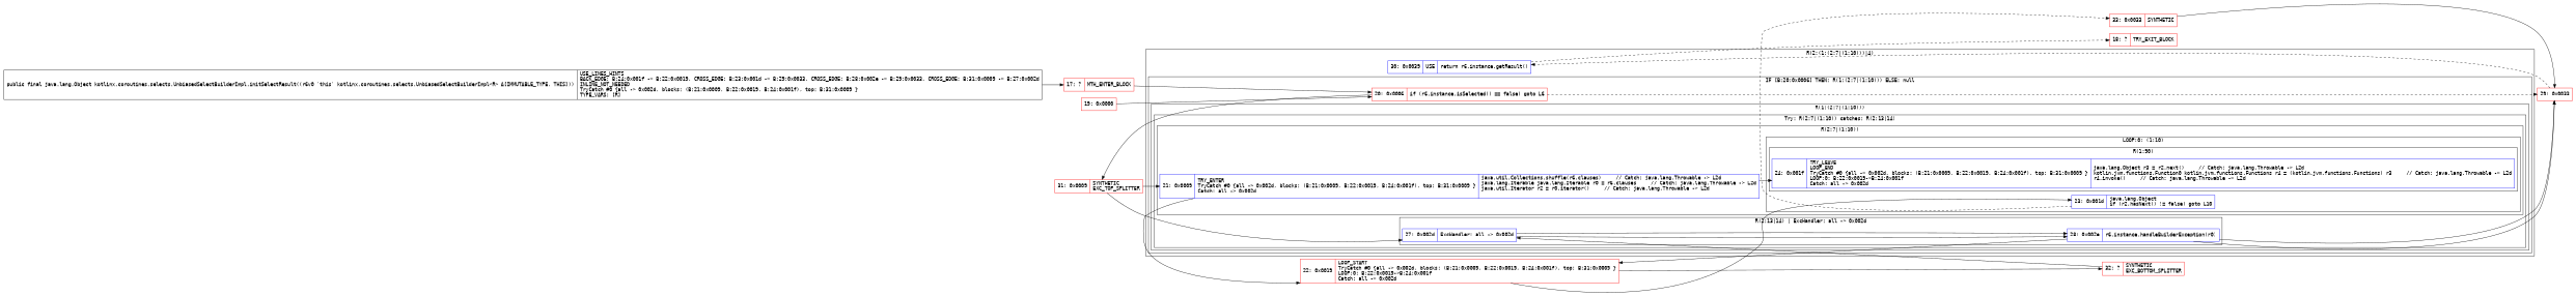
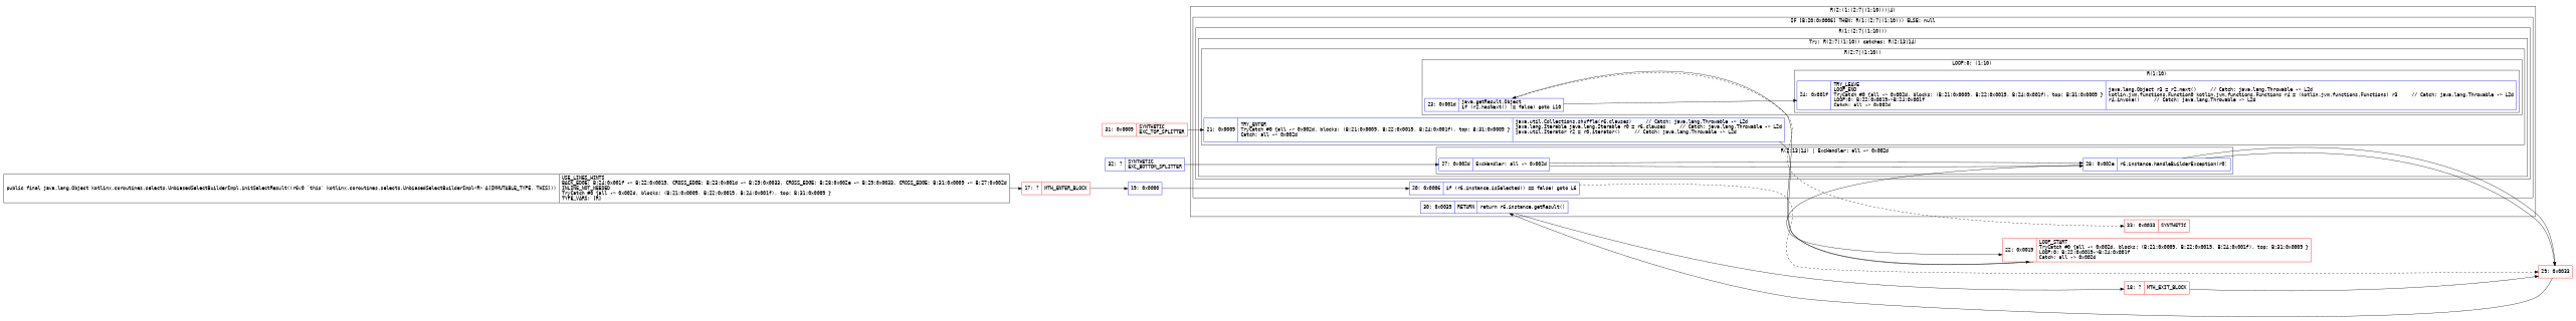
  digraph {
    fontname="DejaVu Sans Mono"
    rankdir=LR
    node [color=red fontname="DejaVu Sans Mono" shape=record]
    edge [fontname="DejaVu Sans Mono"]
    n1 [color=blue label="{24\:\ 0x001f|TRY_LEAVE\lLOOP_END\lTryCatch #0 \{all \-\> 0x002d, blocks: (B:21:0x0009, B:22:0x0019, B:24:0x001f), top: B:31:0x0009 \}\lLOOP:0: B:22:0x0019\-\>B:24:0x001f\lCatch: all \-\> 0x002d\l|java.lang.Object r3 = r2.next()     \/\/ Catch: java.lang.Throwable \-\> L2d\lkotlin.jvm.functions.Function0 kotlin.jvm.functions.Functions r4 = (kotlin.jvm.functions.Functions) r3     \/\/ Catch: java.lang.Throwable \-\> L2d\lr4.invoke()     \/\/ Catch: java.lang.Throwable \-\> L2d\l}"]
-   n2 [color=blue label="{23\:\ 0x001d|java.lang.Object \lif (r2.hasNext() != false) goto L10\l}"]
+   n2 [color=blue label="{23\:\ 0x001d|java.getResult.Object \lif (r2.hasNext() != false) goto L10\l}"]
    n3 [color=blue label="{21\:\ 0x0009|TRY_ENTER\lTryCatch #0 \{all \-\> 0x002d, blocks: (B:21:0x0009, B:22:0x0019, B:24:0x001f), top: B:31:0x0009 \}\lCatch: all \-\> 0x002d\l|java.util.Collections.shuffle(r6.clauses)     \/\/ Catch: java.lang.Throwable \-\> L2d\ljava.lang.Iterable java.lang.Iterable r0 = r6.clauses     \/\/ Catch: java.lang.Throwable \-\> L2d\ljava.util.Iterator r2 = r0.iterator()     \/\/ Catch: java.lang.Throwable \-\> L2d\l\l}"]
    n4 [color=blue label="{27\:\ 0x002d|ExcHandler: all \-\> 0x002d\l}"]
    n5 [color=blue label="{28\:\ 0x002e|r6.instance.handleBuilderException(r0)\l}"]
-   n6 [label="{20\:\ 0x0006|if (r6.instance.isSelected() == false) goto L6\l}"]
-   n7 [color=blue label="{30\:\ 0x0039|USE\l|return r6.instance.getResult()\l}"]
+   n6 [color=blue label="{20\:\ 0x0006|if (r6.instance.isSelected() == false) goto L6\l}"]
+   n7 [color=blue label="{30\:\ 0x0039|RETURN\l|return r6.instance.getResult()\l}"]
    n8 [label="{33\:\ 0x0033|SYNTHETIC\l}"]
    n9 [label="{22\:\ 0x0019|LOOP_START\lTryCatch #0 \{all \-\> 0x002d, blocks: (B:21:0x0009, B:22:0x0019, B:24:0x001f), top: B:31:0x0009 \}\lLOOP:0: B:22:0x0019\-\>B:24:0x001f\lCatch: all \-\> 0x002d\l}"]
    n10 [label="{29\:\ 0x0033}"]
    n11 [label="{31\:\ 0x0009|SYNTHETIC\lEXC_TOP_SPLITTER\l}"]
-   n12 [label="{18\:\ ?|TRY_EXIT_BLOCK\l}"]
-   n13 [label="{32\:\ ?|SYNTHETIC\lEXC_BOTTOM_SPLITTER\l}"]
+   n12 [label="{18\:\ ?|MTH_EXIT_BLOCK\l}"]
+   n13 [color=blue label="{32\:\ ?|SYNTHETIC\lEXC_BOTTOM_SPLITTER\l}"]
    n14 [label="{17\:\ ?|MTH_ENTER_BLOCK\l}"]
-   n15 [label="{19\:\ 0x0000}"]
+   n15 [color=blue label="{19\:\ 0x0000}"]
    n16 [label="{public final java.lang.Object kotlinx.coroutines.selects.UnbiasedSelectBuilderImpl.initSelectResult((r6v0 'this' kotlinx.coroutines.selects.UnbiasedSelectBuilderImpl\<R\> A[IMMUTABLE_TYPE, THIS]))  | USE_LINES_HINTS\lBACK_EDGE: B:24:0x001f \-\> B:22:0x0019, CROSS_EDGE: B:23:0x001d \-\> B:29:0x0033, CROSS_EDGE: B:28:0x002e \-\> B:29:0x0033, CROSS_EDGE: B:31:0x0009 \-\> B:27:0x002d\lINLINE_NOT_NEEDED\lTryCatch #0 \{all \-\> 0x002d, blocks: (B:21:0x0009, B:22:0x0019, B:24:0x001f), top: B:31:0x0009 \}\lTYPE_VARS: [R]\l}" color=""]
    subgraph cluster_1 {
      label="R(2:(1:(2:7|(1:10)))|4)"
      n7
      subgraph cluster_2 {
        label="IF [B:20:0x0006] THEN: R(1:(2:7|(1:10))) ELSE: null"
        n6
        subgraph cluster_3 {
          label="R(1:(2:7|(1:10)))"
          subgraph cluster_4 {
            label="Try: R(2:7|(1:10)) catches: R(2:13|14)"
            subgraph cluster_5 {
              label="R(2:7|(1:10))"
              n3
              subgraph cluster_6 {
                label="LOOP:0: (1:10)"
                n2
                subgraph cluster_7 {
-                 label="R(1:90)"
+                 label="R(1:10)"
                  n1
                }
              }
            }
            subgraph cluster_8 {
              label="R(2:13|14) | ExcHandler: all \-\> 0x002d\l"
              n4
              n5
            }
          }
        }
      }
    }
    subgraph cluster_9 {
      label="R(2:13|14) | ExcHandler: all \-\> 0x002d\l"
    }
-   n3 -> n1
+   n2 -> n1
    n2 -> n8 [style=dashed]
    n3 -> n9
    n4 -> n5
    n4 -> n5
    n5 -> n9
    n5 -> n10
    n5 -> n10
    n6 -> n10 [style=dashed]
-   n6 -> n11
-   n7 -> n12 [style=dashed]
-   n8 -> n10
+   n7 -> n12
+   n12 -> n10
    n9 -> n2
-   n9 -> n13
-   n10 -> n7 [style=dashed]
+   n10 -> n7
    n11 -> n3
-   n11 -> n4
    n13 -> n4
-   n14 -> n6
+   n14 -> n15
    n15 -> n6
    n16 -> n14
  }
